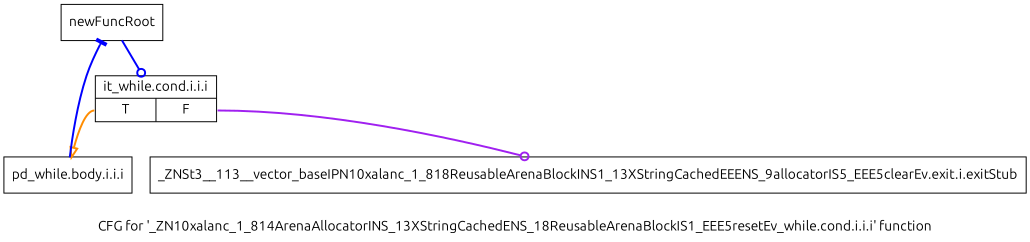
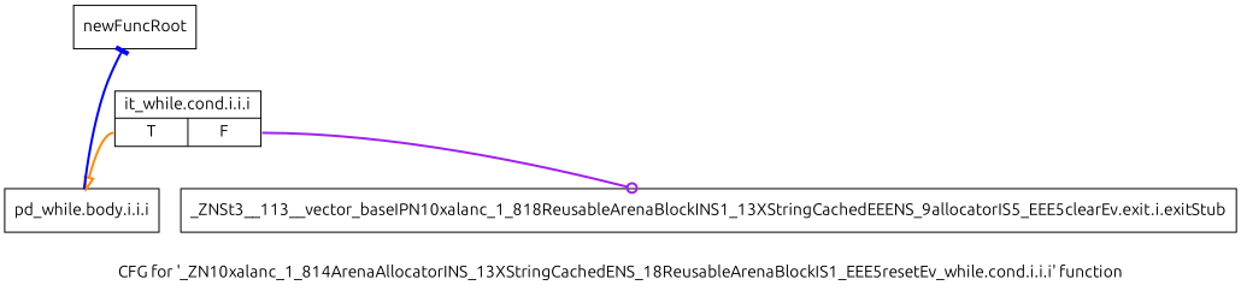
  digraph {
    fontname=Ubuntu
    label="CFG for '_ZN10xalanc_1_814ArenaAllocatorINS_13XStringCachedENS_18ReusableArenaBlockIS1_EEE5resetEv_while.cond.i.i.i' function"
    node [fontname=Ubuntu shape=record]
    edge [arrowhead=odot color=blue fontname=Ubuntu style=bold]
    n1 [label="{newFuncRoot}"]
    n2 [label="{it_while.cond.i.i.i|{<s0>T|<s1>F}}"]
    n3 [label="{_ZNSt3__113__vector_baseIPN10xalanc_1_818ReusableArenaBlockINS1_13XStringCachedEEENS_9allocatorIS5_EEE5clearEv.exit.i.exitStub}"]
    n4 [label="{pd_while.body.i.i.i}"]
-   n1 -> n2
    n2 -> n3 [color=purple tailport=s1]
    n2 -> n4 [arrowhead=onormal color=darkorange tailport=s0]
    n4 -> n1 [arrowhead=tee]
  }
